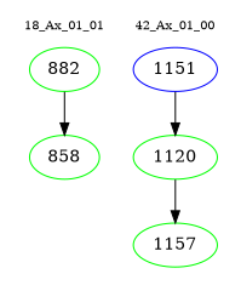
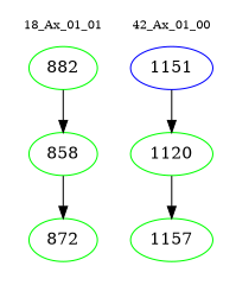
  digraph {
    node [color=green]
    edge [color=black]
    n1 [label=882]
    n2 [label=858]
+   n3 [label=872]
    n4 [color=blue label=1151]
    n5 [label=1120]
    n6 [label=1157]
    subgraph cluster_1 {
      color=white
      fontsize=10
      label="18_Ax_01_01"
      n1
      n2
+     n3
    }
    subgraph cluster_2 {
      color=white
      fontsize=10
      label="42_Ax_01_00"
      n4
      n5
      n6
    }
    n1 -> n2
+   n2 -> n3
    n4 -> n5
    n5 -> n6
  }
